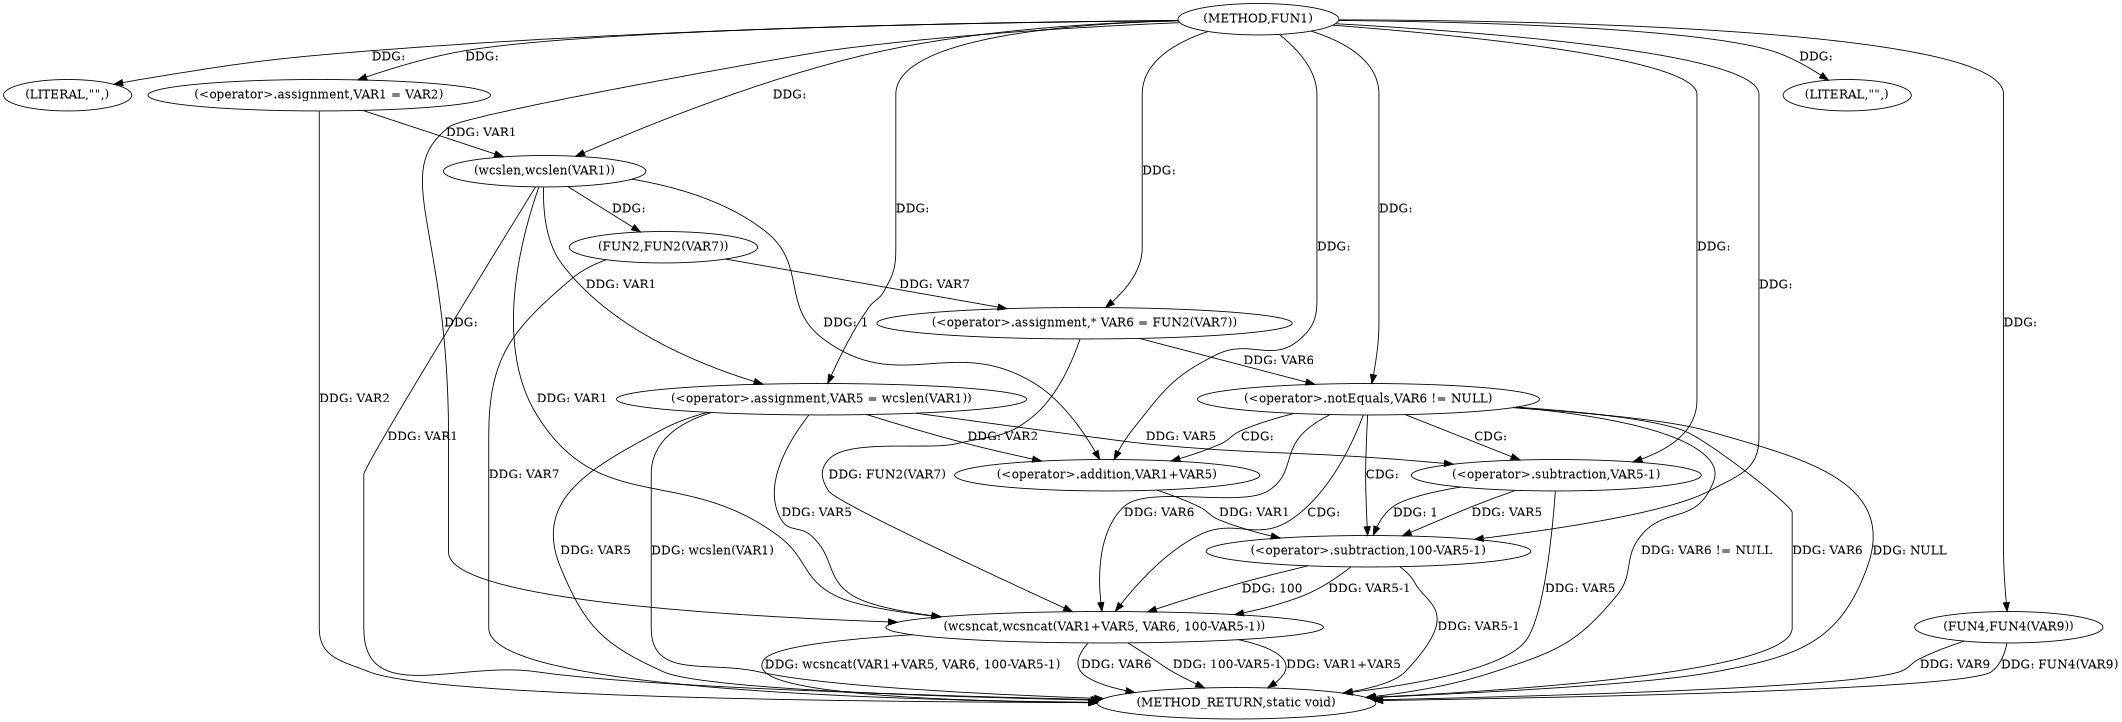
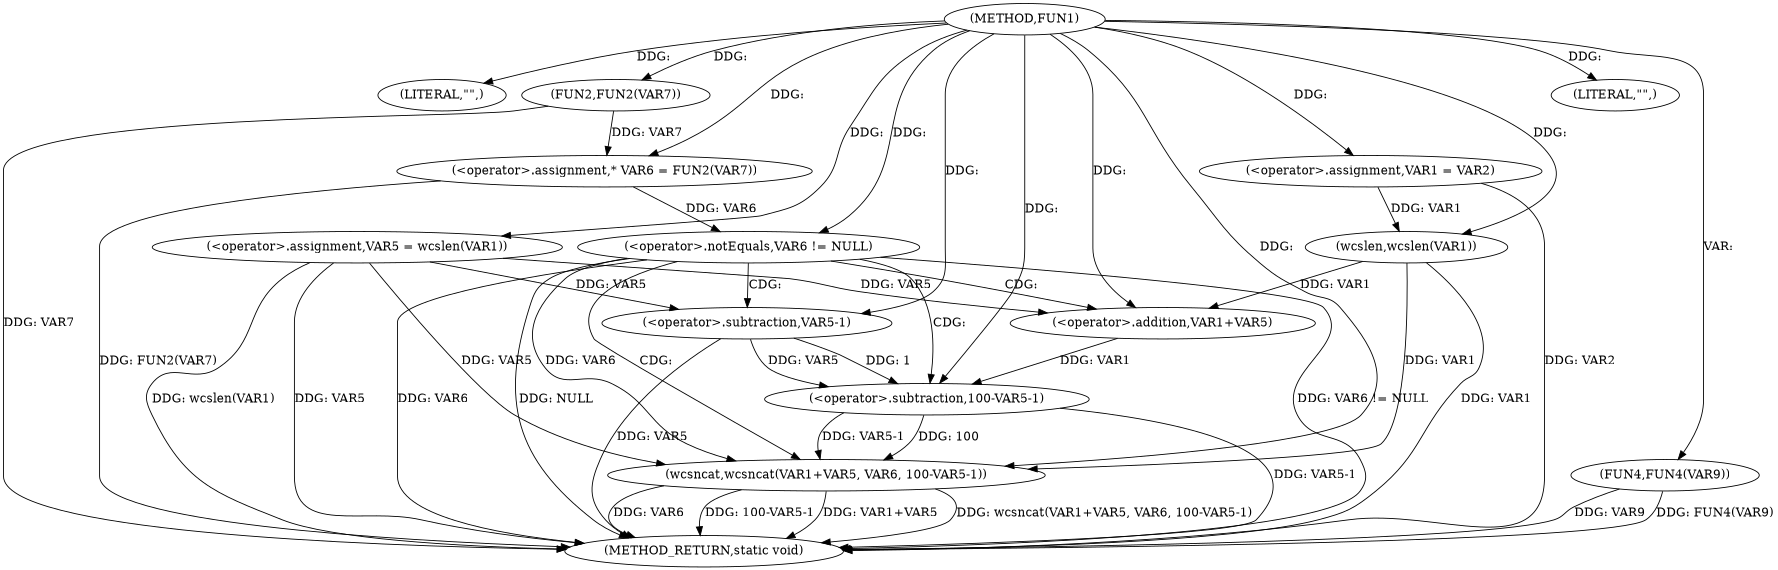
  digraph {
    n1 [label="(METHOD,FUN1)"]
    n2 [label="(LITERAL,\"\",)"]
    n3 [label="(<operator>.assignment,VAR1 = VAR2)"]
    n4 [label="(<operator>.assignment,VAR5 = wcslen(VAR1))"]
    n5 [label="(wcslen,wcslen(VAR1))"]
    n6 [label="(<operator>.assignment,* VAR6 = FUN2(VAR7))"]
    n7 [label="(FUN2,FUN2(VAR7))"]
    n8 [label="(<operator>.notEquals,VAR6 != NULL)"]
    n9 [label="(wcsncat,wcsncat(VAR1+VAR5, VAR6, 100-VAR5-1))"]
    n10 [label="(<operator>.addition,VAR1+VAR5)"]
    n11 [label="(<operator>.subtraction,100-VAR5-1)"]
    n12 [label="(<operator>.subtraction,VAR5-1)"]
    n13 [label="(LITERAL,\"\",)"]
    n14 [label="(FUN4,FUN4(VAR9))"]
    n15 [label="(METHOD_RETURN,static void)"]
    n1 -> n2 [label="DDG: "]
    n1 -> n3 [label="DDG: "]
    n1 -> n4 [label="DDG: "]
    n1 -> n5 [label="DDG: "]
    n1 -> n6 [label="DDG: "]
-   n5 -> n7 [label="DDG: "]
+   n1 -> n7 [label="DDG: "]
    n1 -> n8 [label="DDG: "]
    n1 -> n9 [label="DDG: "]
    n1 -> n10 [label="DDG: "]
    n1 -> n11 [label="DDG: "]
    n1 -> n12 [label="DDG: "]
    n1 -> n13 [label="DDG: "]
-   n1 -> n14 [label="DDG: "]
+   n1 -> n14 [label="VAR: "]
    n3 -> n5 [label="DDG: VAR1"]
    n3 -> n15 [label="DDG: VAR2"]
    n4 -> n9 [label="DDG: VAR5"]
-   n4 -> n10 [label="DDG: VAR2"]
+   n4 -> n10 [label="DDG: VAR5"]
    n4 -> n12 [label="DDG: VAR5"]
    n4 -> n15 [label="DDG: wcslen(VAR1)"]
    n4 -> n15 [label="DDG: VAR5"]
-   n5 -> n4 [label="DDG: VAR1"]
    n5 -> n9 [label="DDG: VAR1"]
-   n5 -> n10 [label="DDG: 1"]
+   n5 -> n10 [label="DDG: VAR1"]
    n5 -> n15 [label="DDG: VAR1"]
    n6 -> n8 [label="DDG: VAR6"]
-   n6 -> n9 [label="DDG: FUN2(VAR7)"]
+   n6 -> n15 [label="DDG: FUN2(VAR7)"]
    n7 -> n6 [label="DDG: VAR7"]
    n7 -> n15 [label="DDG: VAR7"]
    n8 -> n9 [label="DDG: VAR6"]
    n8 -> n9 [label="CDG: "]
    n8 -> n10 [label="CDG: "]
    n8 -> n11 [label="CDG: "]
    n8 -> n12 [label="CDG: "]
    n8 -> n15 [label="DDG: VAR6 != NULL"]
    n8 -> n15 [label="DDG: VAR6"]
    n8 -> n15 [label="DDG: NULL"]
    n9 -> n15 [label="DDG: wcsncat(VAR1+VAR5, VAR6, 100-VAR5-1)"]
    n9 -> n15 [label="DDG: VAR6"]
    n9 -> n15 [label="DDG: 100-VAR5-1"]
    n9 -> n15 [label="DDG: VAR1+VAR5"]
    n10 -> n11 [label="DDG: VAR1"]
    n11 -> n9 [label="DDG: 100"]
    n11 -> n9 [label="DDG: VAR5-1"]
    n11 -> n15 [label="DDG: VAR5-1"]
    n12 -> n11 [label="DDG: VAR5"]
    n12 -> n11 [label="DDG: 1"]
    n12 -> n15 [label="DDG: VAR5"]
    n14 -> n15 [label="DDG: VAR9"]
    n14 -> n15 [label="DDG: FUN4(VAR9)"]
  }
